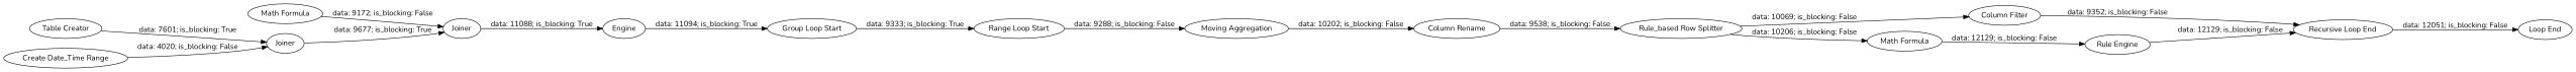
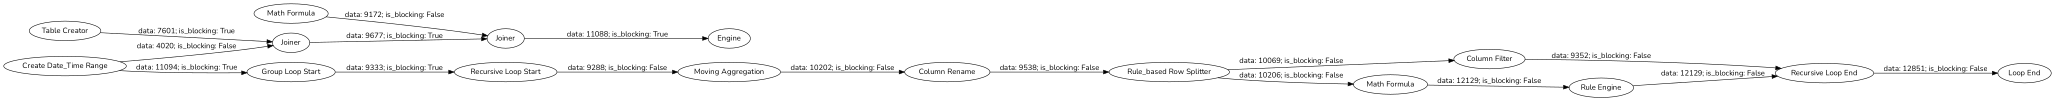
  digraph {
    fontname=Nunito
    rankdir=LR
    node [fontname=Nunito]
    edge [fontname=Nunito]
    n1 [label=Joiner]
    n2 [label=Joiner]
    n3 [label=Engine]
    n4 [label="Column Rename"]
    n5 [label="Rule_based Row Splitter"]
    n6 [label="Column Filter"]
    n7 [label="Math Formula"]
    n8 [label="Recursive Loop End"]
    n9 [label="Rule Engine"]
    n10 [label="Table Creator"]
    n11 [label="Group Loop Start"]
-   n12 [label="Range Loop Start"]
+   n12 [label="Recursive Loop Start"]
    n13 [label="Create Date_Time Range"]
    n14 [label="Loop End"]
    n15 [label="Moving Aggregation"]
    n16 [label="Math Formula"]
    n1 -> n2 [label="data: 9677; is_blocking: True"]
    n2 -> n3 [label="data: 11088; is_blocking: True"]
-   n3 -> n11 [label="data: 11094; is_blocking: True"]
+   n13 -> n11 [label="data: 11094; is_blocking: True"]
    n4 -> n5 [label="data: 9538; is_blocking: False"]
    n5 -> n6 [label="data: 10069; is_blocking: False"]
    n5 -> n7 [label="data: 10206; is_blocking: False"]
    n6 -> n8 [label="data: 9352; is_blocking: False"]
    n7 -> n9 [label="data: 12129; is_blocking: False"]
-   n8 -> n14 [label="data: 12051; is_blocking: False"]
+   n8 -> n14 [label="data: 12851; is_blocking: False"]
    n9 -> n8 [label="data: 12129; is_blocking: False"]
    n10 -> n1 [label="data: 7601; is_blocking: True"]
    n11 -> n12 [label="data: 9333; is_blocking: True"]
    n12 -> n15 [label="data: 9288; is_blocking: False"]
    n13 -> n1 [label="data: 4020; is_blocking: False"]
    n15 -> n4 [label="data: 10202; is_blocking: False"]
    n16 -> n2 [label="data: 9172; is_blocking: False"]
  }
